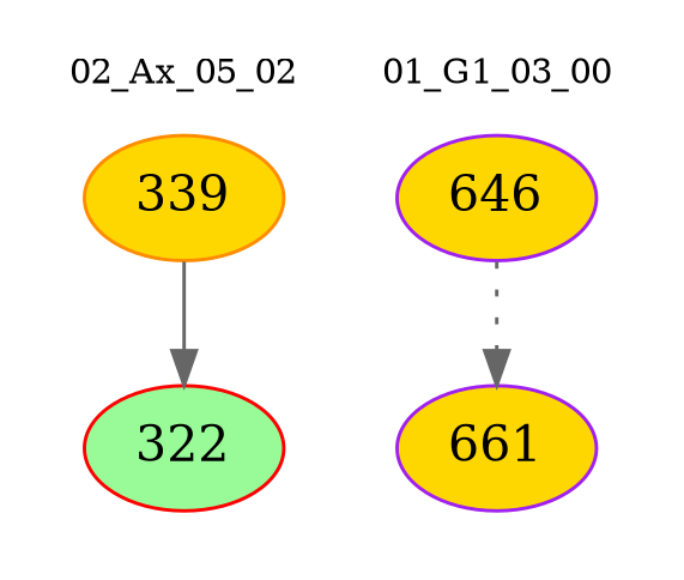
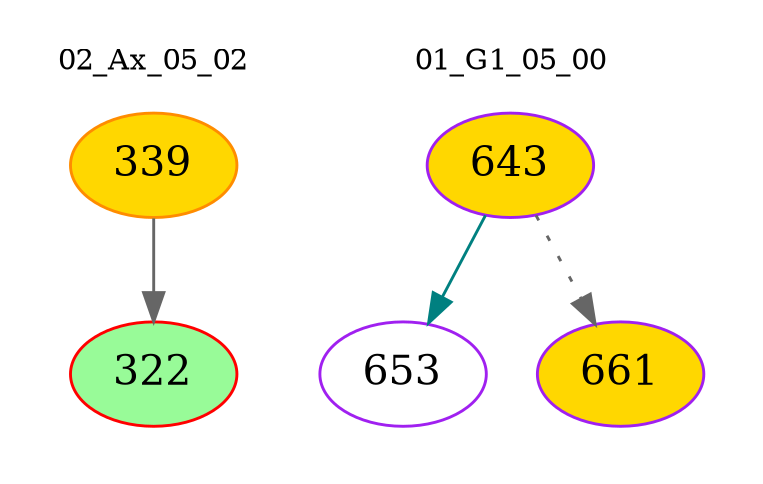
  digraph {
    node [color=purple fillcolor=gold style=filled]
    edge [color=gray40 style=solid]
    n1 [color=darkorange label=339]
    n2 [color=red fillcolor=palegreen label=322]
-   n3 [label=646]
+   n3 [label=643]
+   n4 [fillcolor=white label=653]
    n5 [label=661]
    subgraph cluster_1 {
      color=white
      fontsize=10
      label="02_Ax_05_02"
      n1
      n2
    }
    subgraph cluster_2 {
      color=white
      fontsize=10
-     label="01_G1_03_00"
+     label="01_G1_05_00"
      n3
+     n4
      n5
    }
    n1 -> n2
+   n3 -> n4 [color=teal]
    n3 -> n5 [style=dotted]
  }
